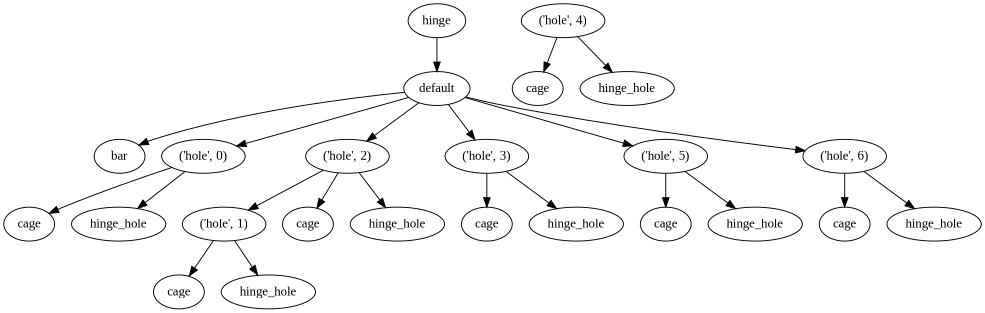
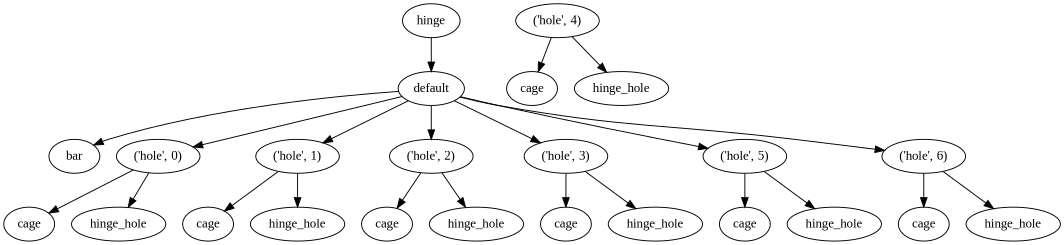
  digraph {
    fontname="Liberation Serif"
    node [fontname="Liberation Serif"]
    edge [fontname="Liberation Serif"]
    n1 [label=hinge]
    n2 [label=default]
    n3 [label=bar]
    n4 [label="\('hole',\ 0\)"]
    n5 [label="\('hole',\ 1\)"]
    n6 [label="\('hole',\ 2\)"]
    n7 [label="\('hole',\ 3\)"]
    n8 [label="\('hole',\ 5\)"]
    n9 [label="\('hole',\ 6\)"]
    n10 [label=cage]
    n11 [label=hinge_hole]
    n12 [label=cage]
    n13 [label=hinge_hole]
    n14 [label=cage]
    n15 [label=hinge_hole]
    n16 [label=cage]
    n17 [label=hinge_hole]
    n18 [label="\('hole',\ 4\)"]
    n19 [label=cage]
    n20 [label=hinge_hole]
    n21 [label=cage]
    n22 [label=hinge_hole]
    n23 [label=cage]
    n24 [label=hinge_hole]
    n1 -> n2
    n2 -> n3
    n2 -> n4
-   n6 -> n5
+   n2 -> n5
    n2 -> n6
    n2 -> n7
    n2 -> n8
    n2 -> n9
    n4 -> n10
    n4 -> n11
    n5 -> n12
    n5 -> n13
    n6 -> n14
    n6 -> n15
    n7 -> n16
    n7 -> n17
    n8 -> n21
    n8 -> n22
    n9 -> n23
    n9 -> n24
    n18 -> n19
    n18 -> n20
  }
